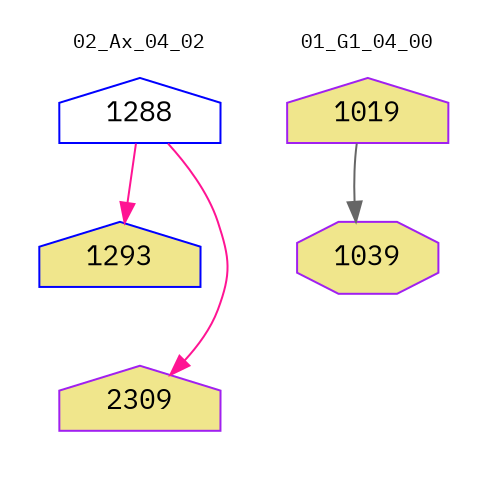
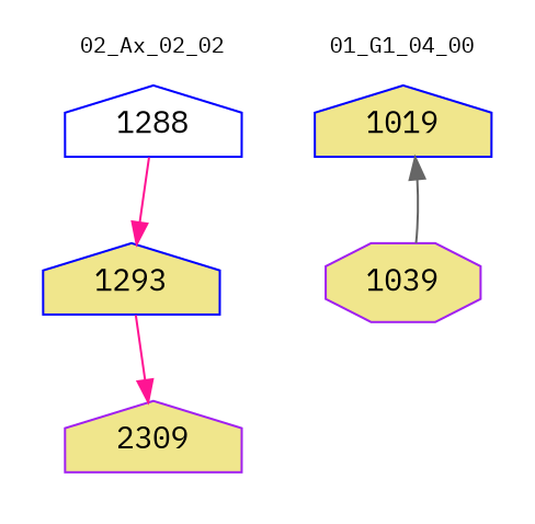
  digraph {
    fontname="IBM Plex Mono"
    node [color=purple fillcolor=khaki fontname="IBM Plex Mono" shape=house style=filled]
    edge [color=deeppink fontname="IBM Plex Mono"]
    n1 [color=blue fillcolor=white label=1288]
    n2 [color=blue label=1293]
    n3 [label=2309]
-   n4 [label=1019]
+   n4 [color=blue label=1019]
    n5 [label=1039 shape=octagon]
    subgraph cluster_1 {
      color=white
      fontsize=10
-     label="02_Ax_04_02"
+     label="02_Ax_02_02"
      n1
      n2
      n3
    }
    subgraph cluster_2 {
      color=white
      fontsize=10
      label="01_G1_04_00"
      n4
      n5
    }
    n1 -> n2
-   n1 -> n3
-   n4 -> n5 [color=gray40]
+   n2 -> n3
+   n5 -> n4 [color=gray40]
  }
